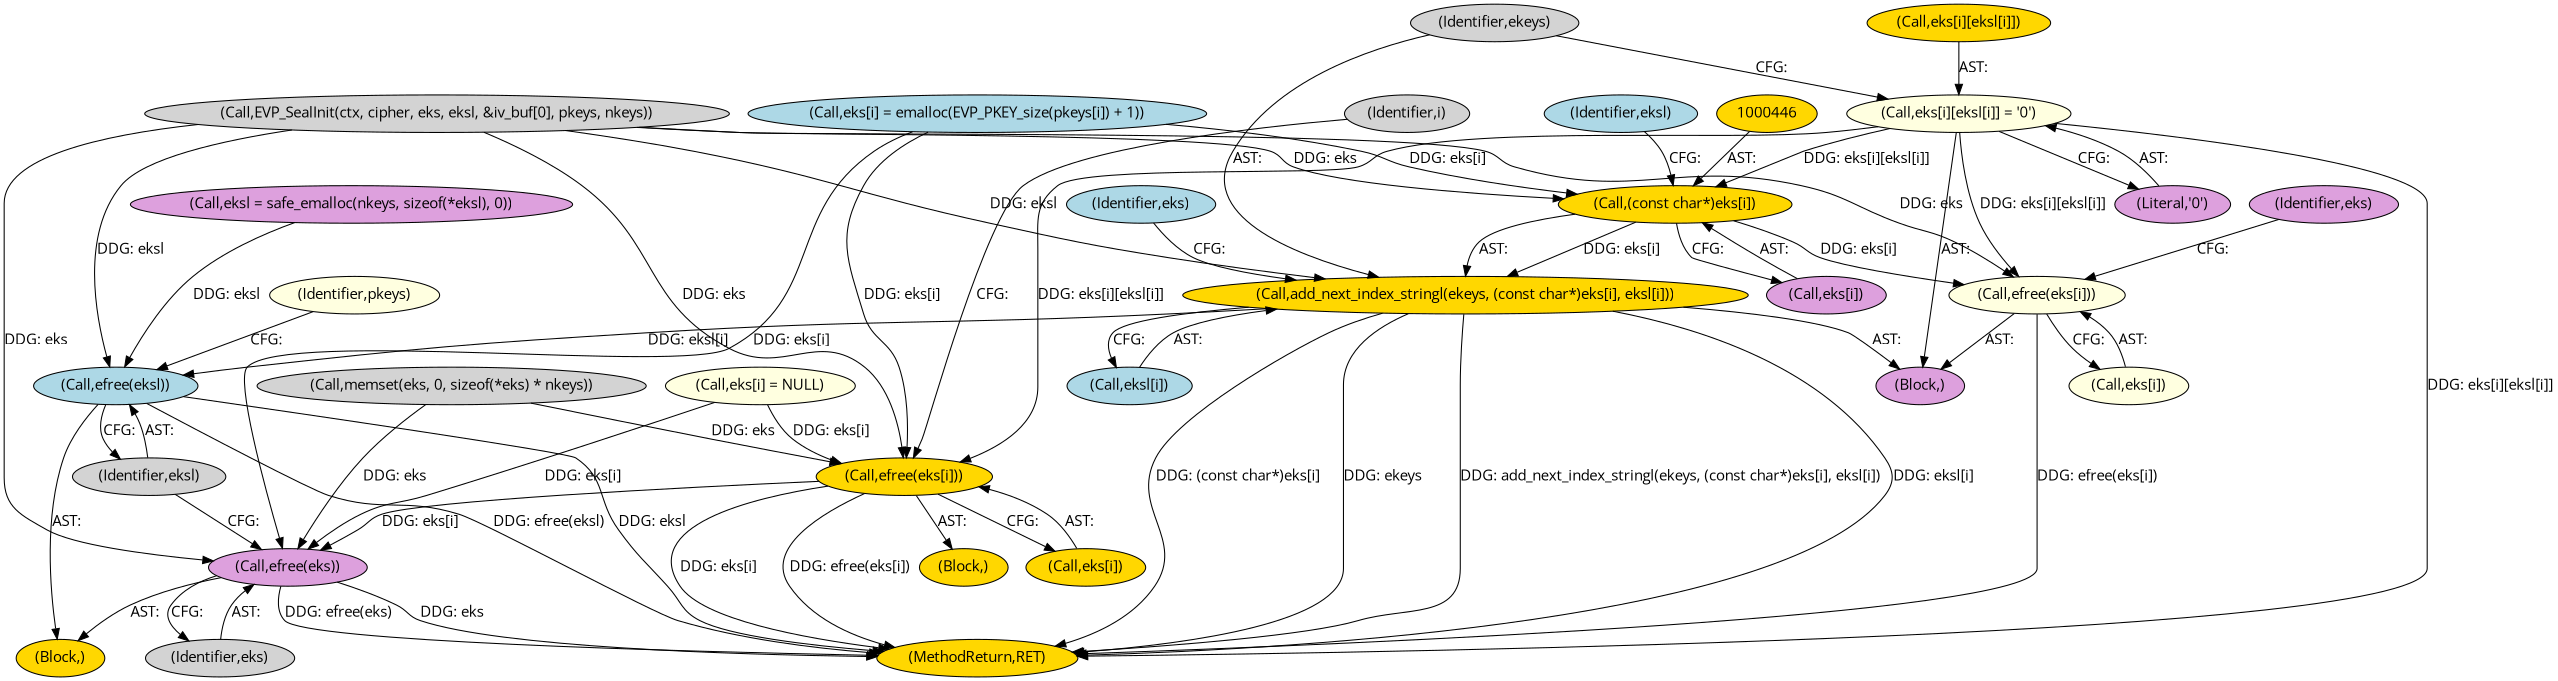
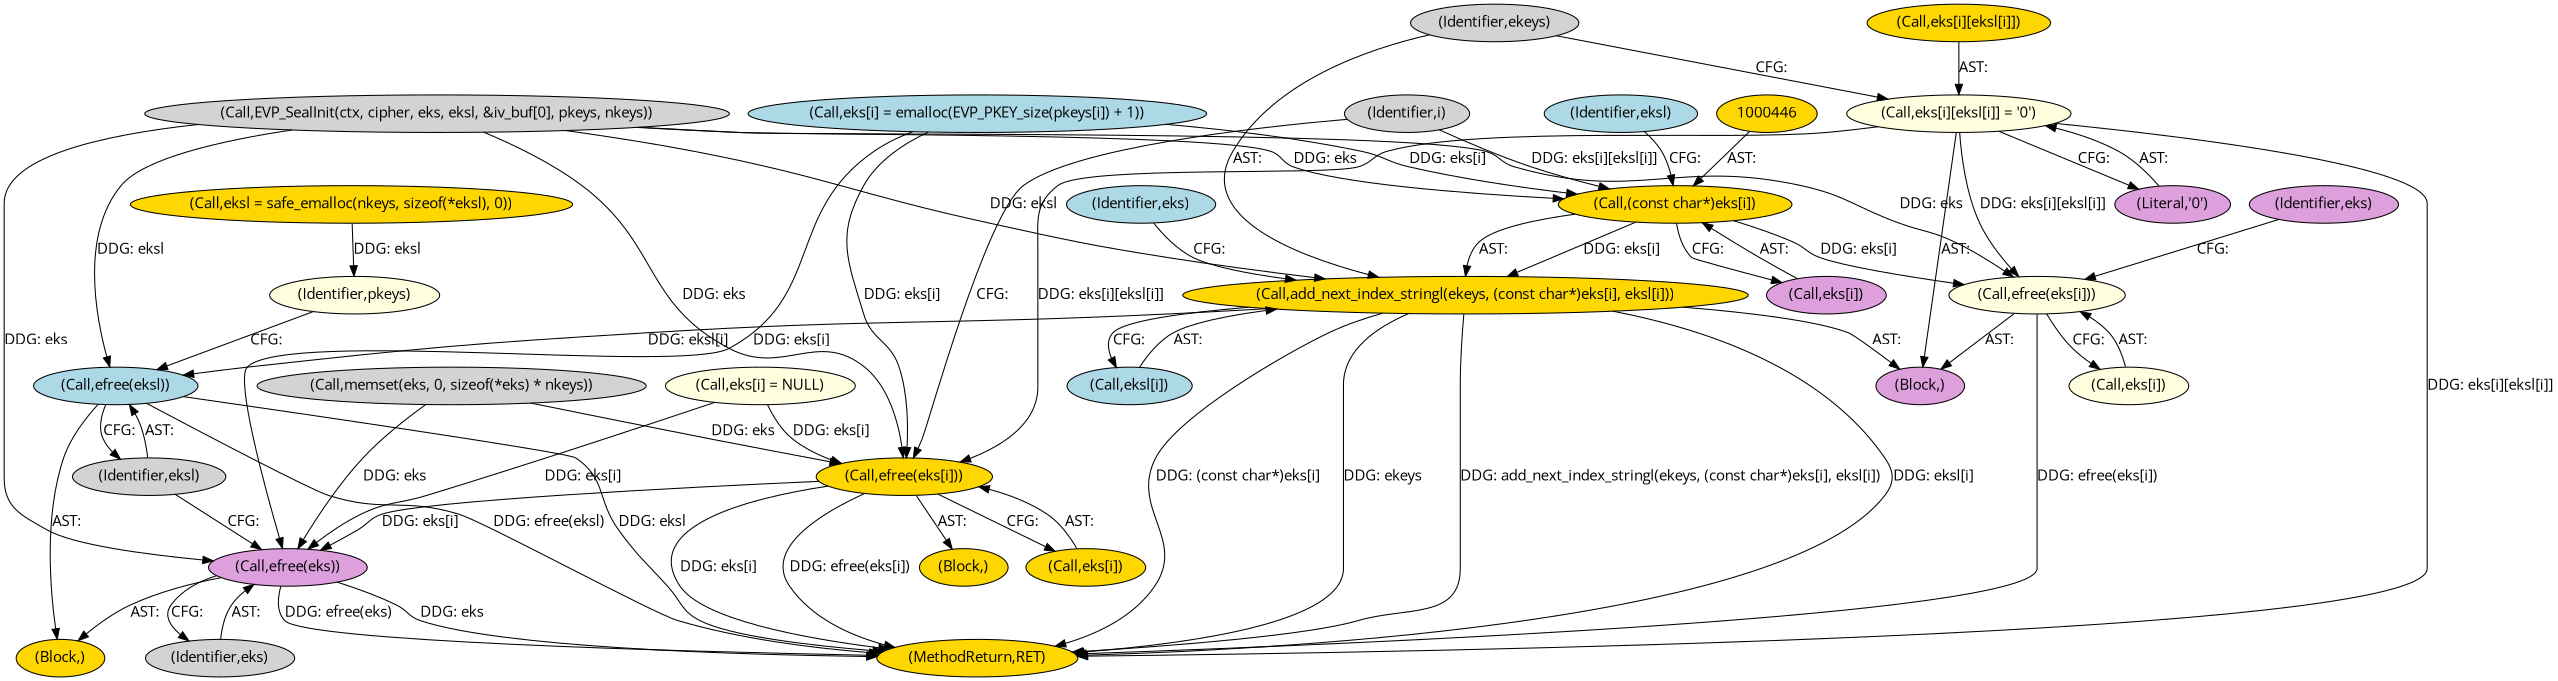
  digraph {
    fontname="Open Sans"
    node [fillcolor=gold fontname="Open Sans" style=filled]
    edge [fontname="Open Sans"]
    n1 [fillcolor=lightyellow label="(Call,eks[i][eksl[i]] = '\0')"]
    n2 [label="(Call,(const char*)eks[i])"]
    n3 [fillcolor=lightyellow label="(Call,efree(eks[i]))"]
    n4 [label="(Call,efree(eks[i]))"]
    n5 [fillcolor=plum label="(Block,)"]
    n6 [label="(MethodReturn,RET)"]
    n7 [fillcolor=plum label="(Literal,'\0')"]
    n8 [label="(Call,add_next_index_stringl(ekeys, (const char*)eks[i], eksl[i]))"]
    n9 [fillcolor=plum label="(Call,eks[i])"]
    n10 [fillcolor=lightyellow label="(Call,eks[i])"]
    n11 [fillcolor=plum label="(Call,efree(eks))"]
    n12 [label="(Call,eks[i])"]
    n13 [label="(Block,)"]
    n14 [fillcolor=lightblue label="(Call,efree(eksl))"]
    n15 [fillcolor=lightblue label="(Call,eksl[i])"]
    n16 [fillcolor=lightgrey label="(Identifier,eksl)"]
    n17 [label="(Block,)"]
    n18 [fillcolor=lightgrey label="(Identifier,eks)"]
    n19 [fillcolor=lightyellow label="(Call,eks[i] = NULL)"]
    n20 [fillcolor=plum label="(Identifier,eks)"]
-   n21 [fillcolor=plum label="(Call,eksl = safe_emalloc(nkeys, sizeof(*eksl), 0))"]
+   n21 [label="(Call,eksl = safe_emalloc(nkeys, sizeof(*eksl), 0))"]
    n22 [fillcolor=lightblue label="(Identifier,eksl)"]
    n23 [fillcolor=lightgrey label="(Identifier,i)"]
    n24 [fillcolor=lightgrey label="(Identifier,ekeys)"]
    n25 [label="(Call,eks[i][eksl[i]])"]
    n26 [fillcolor=lightgrey label="(Call,memset(eks, 0, sizeof(*eks) * nkeys))"]
    n27 [fillcolor=lightblue label="(Identifier,eks)"]
    n28 [fillcolor=lightgrey label="(Call,EVP_SealInit(ctx, cipher, eks, eksl, &iv_buf[0], pkeys, nkeys))"]
    n29 [fillcolor=lightblue label="(Call,eks[i] = emalloc(EVP_PKEY_size(pkeys[i]) + 1))"]
    n30 [fillcolor=lightyellow label="(Identifier,pkeys)"]
    1000446
-   n1 -> n2 [label="DDG: eks[i][eksl[i]]"]
+   n23 -> n2 [label="DDG: eks[i][eksl[i]]"]
    n1 -> n3 [label="DDG: eks[i][eksl[i]]"]
    n1 -> n4 [label="DDG: eks[i][eksl[i]]"]
    n1 -> n5 [label="AST: "]
    n1 -> n6 [label="DDG: eks[i][eksl[i]]"]
    n1 -> n7 [label="CFG: "]
    n2 -> n3 [label="DDG: eks[i]"]
    n2 -> n8 [label="AST: "]
    n2 -> n8 [label="DDG: eks[i]"]
    n2 -> n9 [label="CFG: "]
    n3 -> n5 [label="AST: "]
    n3 -> n6 [label="DDG: efree(eks[i])"]
    n3 -> n10 [label="CFG: "]
    n4 -> n6 [label="DDG: eks[i]"]
    n4 -> n6 [label="DDG: efree(eks[i])"]
    n4 -> n11 [label="DDG: eks[i]"]
    n4 -> n12 [label="CFG: "]
    n4 -> n13 [label="AST: "]
    n7 -> n1 [label="AST: "]
    n8 -> n5 [label="AST: "]
    n8 -> n6 [label="DDG: add_next_index_stringl(ekeys, (const char*)eks[i], eksl[i])"]
    n8 -> n6 [label="DDG: eksl[i]"]
    n8 -> n6 [label="DDG: (const char*)eks[i]"]
    n8 -> n6 [label="DDG: ekeys"]
    n8 -> n14 [label="DDG: eksl[i]"]
    n8 -> n15 [label="CFG: "]
    n9 -> n2 [label="AST: "]
    n10 -> n3 [label="AST: "]
    n11 -> n6 [label="DDG: eks"]
    n11 -> n6 [label="DDG: efree(eks)"]
    n11 -> n17 [label="AST: "]
    n11 -> n18 [label="CFG: "]
    n12 -> n4 [label="AST: "]
    n14 -> n6 [label="DDG: eksl"]
    n14 -> n6 [label="DDG: efree(eksl)"]
    n14 -> n16 [label="CFG: "]
    n14 -> n17 [label="AST: "]
    n15 -> n8 [label="AST: "]
    n16 -> n11 [label="CFG: "]
    n16 -> n14 [label="AST: "]
    n18 -> n11 [label="AST: "]
    n19 -> n4 [label="DDG: eks[i]"]
    n19 -> n11 [label="DDG: eks[i]"]
    n20 -> n3 [label="CFG: "]
-   n21 -> n14 [label="DDG: eksl"]
+   n21 -> n30 [label="DDG: eksl"]
    n22 -> n2 [label="CFG: "]
    n23 -> n4 [label="CFG: "]
    n24 -> n1 [label="CFG: "]
    n24 -> n8 [label="AST: "]
    n25 -> n1 [label="AST: "]
    n26 -> n4 [label="DDG: eks"]
    n26 -> n11 [label="DDG: eks"]
    n27 -> n8 [label="CFG: "]
    n28 -> n2 [label="DDG: eks"]
    n28 -> n3 [label="DDG: eks"]
    n28 -> n4 [label="DDG: eks"]
    n28 -> n8 [label="DDG: eksl"]
    n28 -> n11 [label="DDG: eks"]
    n28 -> n14 [label="DDG: eksl"]
    n29 -> n2 [label="DDG: eks[i]"]
    n29 -> n4 [label="DDG: eks[i]"]
    n29 -> n11 [label="DDG: eks[i]"]
    n30 -> n14 [label="CFG: "]
    1000446 -> n2 [label="AST: "]
  }
